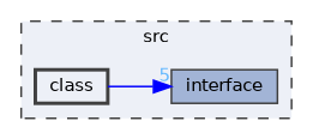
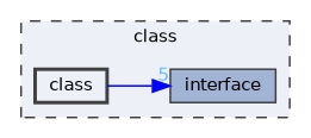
  digraph {
    compound=true
    rankdir=LR
    node [color=grey25 fontname=Helvetica fontsize=10 shape=box]
    n1 [fillcolor="#a2b4d6" height=0.2 label=interface style=filled width=0.4]
    n2 [fillcolor="#edf0f7" height=0.2 label=class style="filled,bold" width=0.4]
    subgraph cluster_1 {
      bgcolor="#edf0f7"
      fontname=Helvetica
      fontsize=10
-     label=src
+     label=class
      pencolor=grey25
      style="filled,dashed"
      n1
      n2
    }
    n2 -> n1 [color=blue fontcolor=steelblue1 fontname=Helvetica fontsize=10 headlabel=5 labeldistance=1.5 labelfontname=Helvetica labelfontsize=10]
  }
